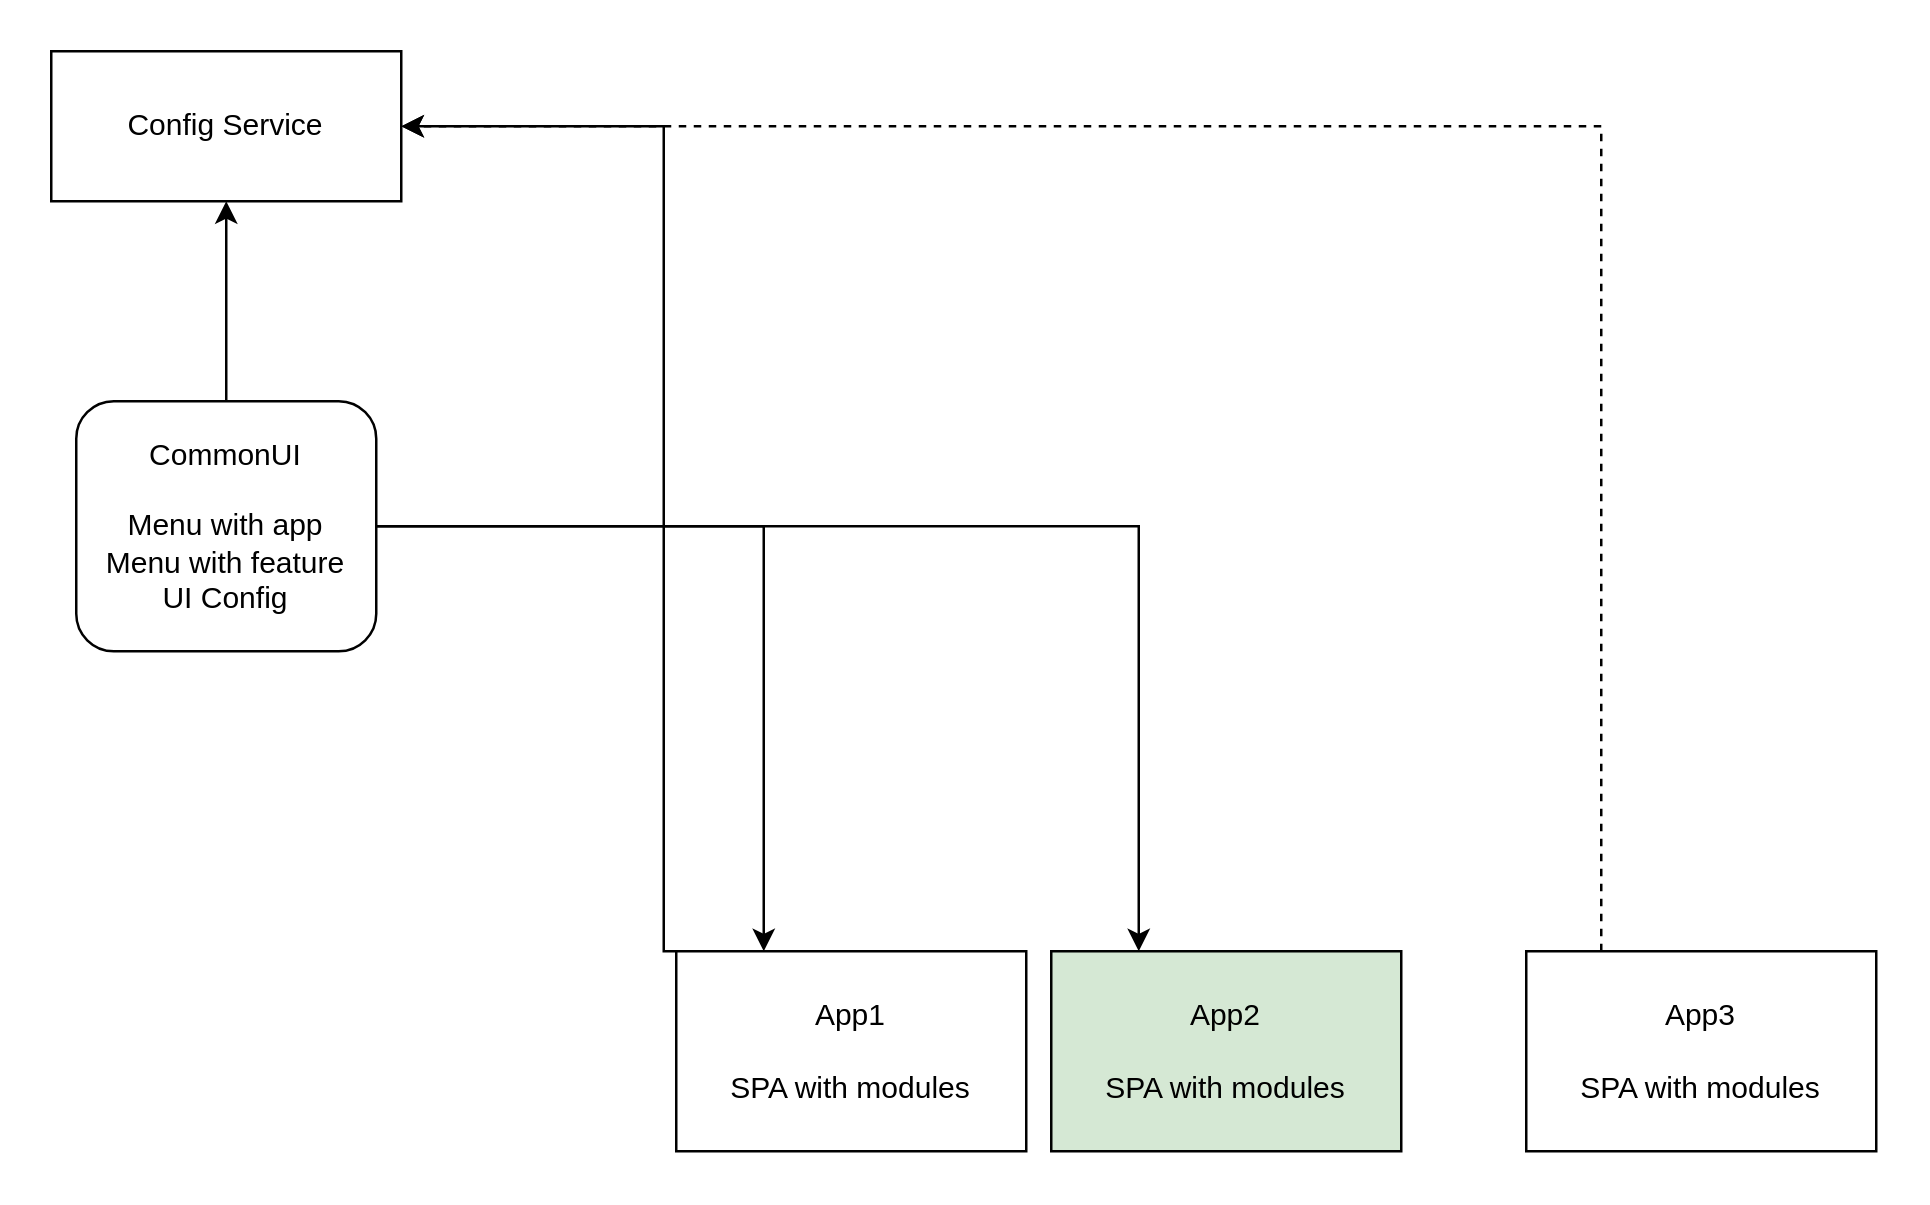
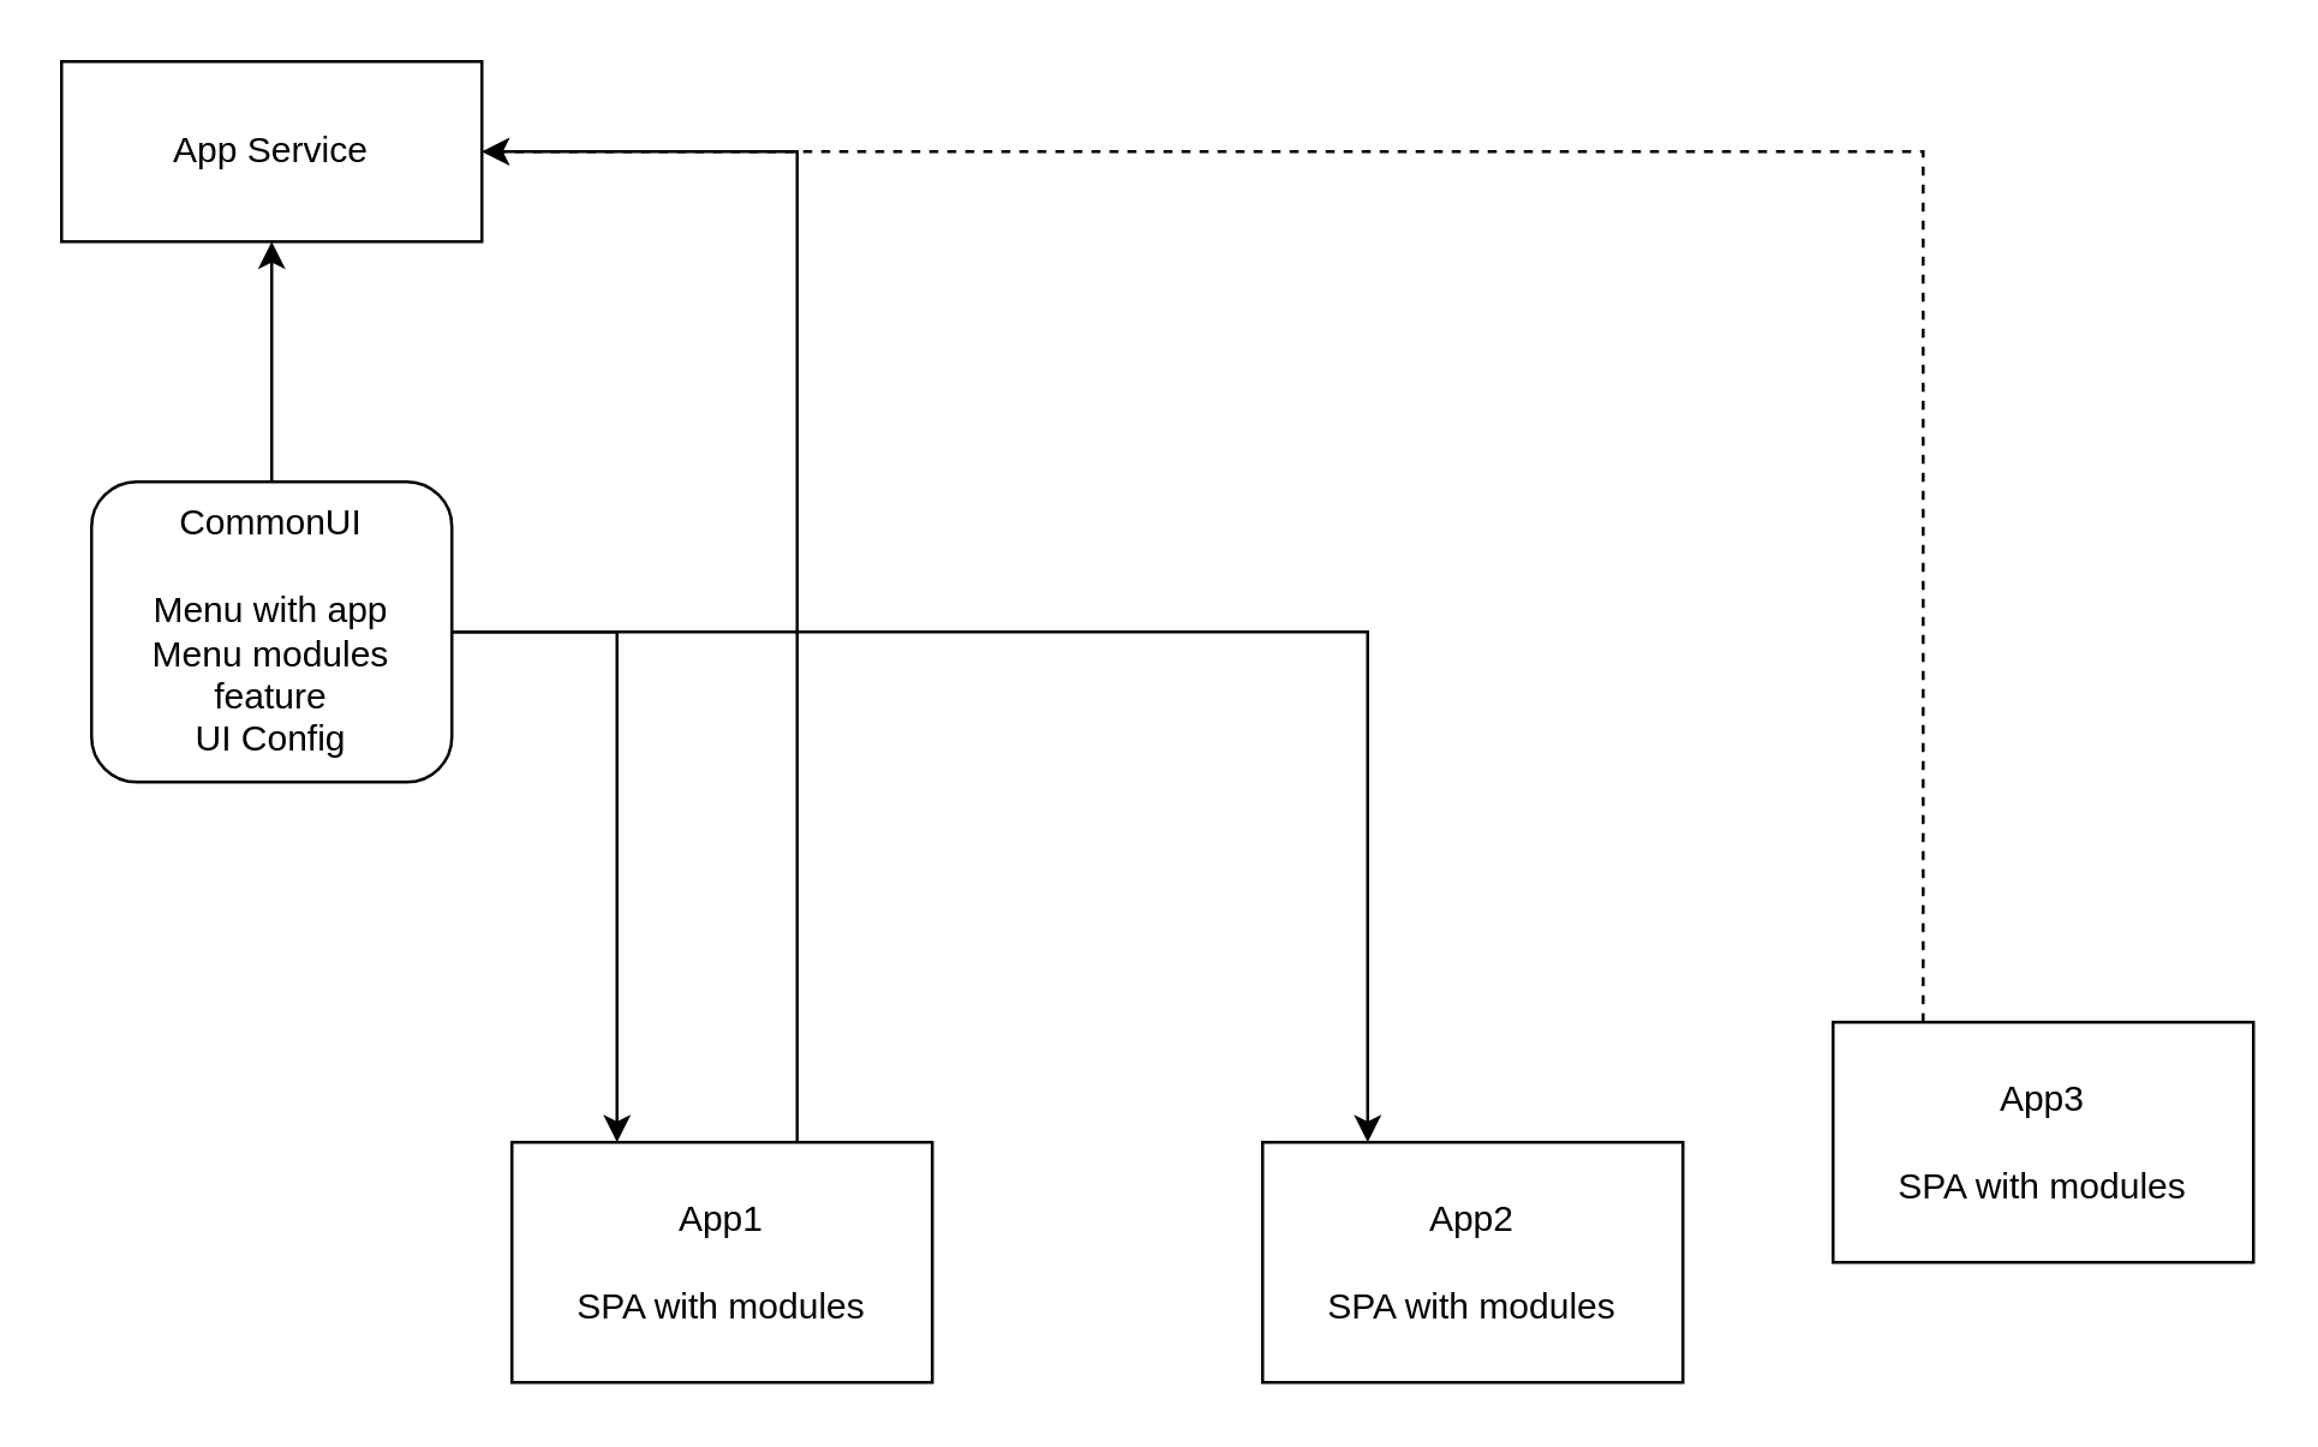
  <mxCell id="0" />
  <mxCell id="1" parent="0" />
  <mxCell id="2" style="edgeStyle=orthogonalEdgeStyle;rounded=0;orthogonalLoop=1;jettySize=auto;html=1;entryX=1;entryY=0.5;entryDx=0;entryDy=0;exitX=0.25;exitY=0;exitDx=0;exitDy=0;" parent="1" source="3" target="11" edge="1"><mxGeometry relative="1" as="geometry"><mxPoint x="290" y="50" as="targetPoint" /><Array as="points"><mxPoint x="265" y="50" /></Array></mxGeometry></mxCell>
- <mxCell id="3" value="App1&lt;br&gt;&lt;br&gt;SPA with modules" style="rounded=0;whiteSpace=wrap;html=1;" parent="1" vertex="1"><mxGeometry x="270" y="380" width="140" height="80" as="geometry" /></mxCell>
- <mxCell id="4" value="App2&lt;br&gt;&lt;br&gt;SPA with modules" style="rounded=0;whiteSpace=wrap;html=1;fillColor=#d5e8d4;" parent="1" vertex="1"><mxGeometry x="420" y="380" width="140" height="80" as="geometry" /></mxCell>
+ <mxCell id="3" value="App1&lt;br&gt;&lt;br&gt;SPA with modules" style="rounded=0;whiteSpace=wrap;html=1;" parent="1" vertex="1"><mxGeometry x="170" y="380" width="140" height="80" as="geometry" /></mxCell>
+ <mxCell id="4" value="App2&lt;br&gt;&lt;br&gt;SPA with modules" style="rounded=0;whiteSpace=wrap;html=1;" parent="1" vertex="1"><mxGeometry x="420" y="380" width="140" height="80" as="geometry" /></mxCell>
  <mxCell id="5" style="edgeStyle=orthogonalEdgeStyle;rounded=0;orthogonalLoop=1;jettySize=auto;html=1;entryX=1;entryY=0.5;entryDx=0;entryDy=0;dashed=1;" parent="1" source="6" target="11" edge="1"><mxGeometry relative="1" as="geometry"><mxPoint x="620" y="60" as="targetPoint" /><Array as="points"><mxPoint x="640" y="50" /></Array></mxGeometry></mxCell>
- <mxCell id="6" value="App3&lt;br&gt;&lt;br&gt;SPA with modules" style="rounded=0;whiteSpace=wrap;html=1;" parent="1" vertex="1"><mxGeometry x="610" y="380" width="140" height="80" as="geometry" /></mxCell>
+ <mxCell id="6" value="App3&lt;br&gt;&lt;br&gt;SPA with modules" style="rounded=0;whiteSpace=wrap;html=1;" parent="1" vertex="1"><mxGeometry x="610" y="340" width="140" height="80" as="geometry" /></mxCell>
  <mxCell id="7" style="edgeStyle=orthogonalEdgeStyle;rounded=0;orthogonalLoop=1;jettySize=auto;html=1;entryX=0.25;entryY=0;entryDx=0;entryDy=0;" parent="1" source="10" target="3" edge="1"><mxGeometry relative="1" as="geometry" /></mxCell>
  <mxCell id="8" style="edgeStyle=orthogonalEdgeStyle;rounded=0;orthogonalLoop=1;jettySize=auto;html=1;entryX=0.25;entryY=0;entryDx=0;entryDy=0;" parent="1" source="10" target="4" edge="1"><mxGeometry relative="1" as="geometry" /></mxCell>
  <mxCell id="9" style="edgeStyle=orthogonalEdgeStyle;rounded=0;orthogonalLoop=1;jettySize=auto;html=1;entryX=0.5;entryY=1;entryDx=0;entryDy=0;" parent="1" source="10" target="11" edge="1"><mxGeometry relative="1" as="geometry" /></mxCell>
- <mxCell id="10" value="CommonUI&lt;br&gt;&lt;br&gt;&lt;div&gt;Menu with app&lt;br&gt;Menu with feature&lt;br&gt;UI Config&lt;/div&gt;" style="rounded=1;whiteSpace=wrap;html=1;" parent="1" vertex="1"><mxGeometry x="30" y="160" width="120" height="100" as="geometry" /></mxCell>
- <mxCell id="11" value="Config Service" style="rounded=0;whiteSpace=wrap;html=1;" parent="1" vertex="1"><mxGeometry x="20" y="20" width="140" height="60" as="geometry" /></mxCell>
+ <mxCell id="10" value="CommonUI&lt;br&gt;&lt;br&gt;&lt;div&gt;Menu with app&lt;br&gt;Menu modules feature&lt;br&gt;UI Config&lt;/div&gt;" style="rounded=1;whiteSpace=wrap;html=1;" parent="1" vertex="1"><mxGeometry x="30" y="160" width="120" height="100" as="geometry" /></mxCell>
+ <mxCell id="11" value="App Service" style="rounded=0;whiteSpace=wrap;html=1;" parent="1" vertex="1"><mxGeometry x="20" y="20" width="140" height="60" as="geometry" /></mxCell>
